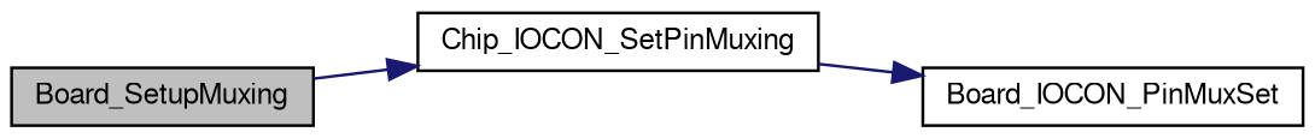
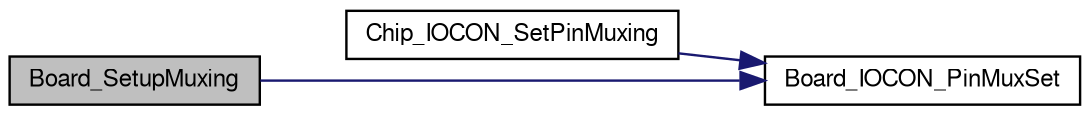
  digraph {
    rankdir=LR
    node [color=black fillcolor=white fontname=FreeSans fontsize=10 shape=record style=filled]
    edge [color=midnightblue fontname=FreeSans fontsize=10 labelfontname=FreeSans labelfontsize=10 style=solid]
    n1 [fillcolor=grey75 fontcolor=black height=0.2 label=Board_SetupMuxing width=0.4]
    n2 [height=0.2 label=Chip_IOCON_SetPinMuxing width=0.4]
    n3 [height=0.2 label=Board_IOCON_PinMuxSet width=0.4]
-   n1 -> n2
+   n1 -> n3
    n2 -> n3
  }
